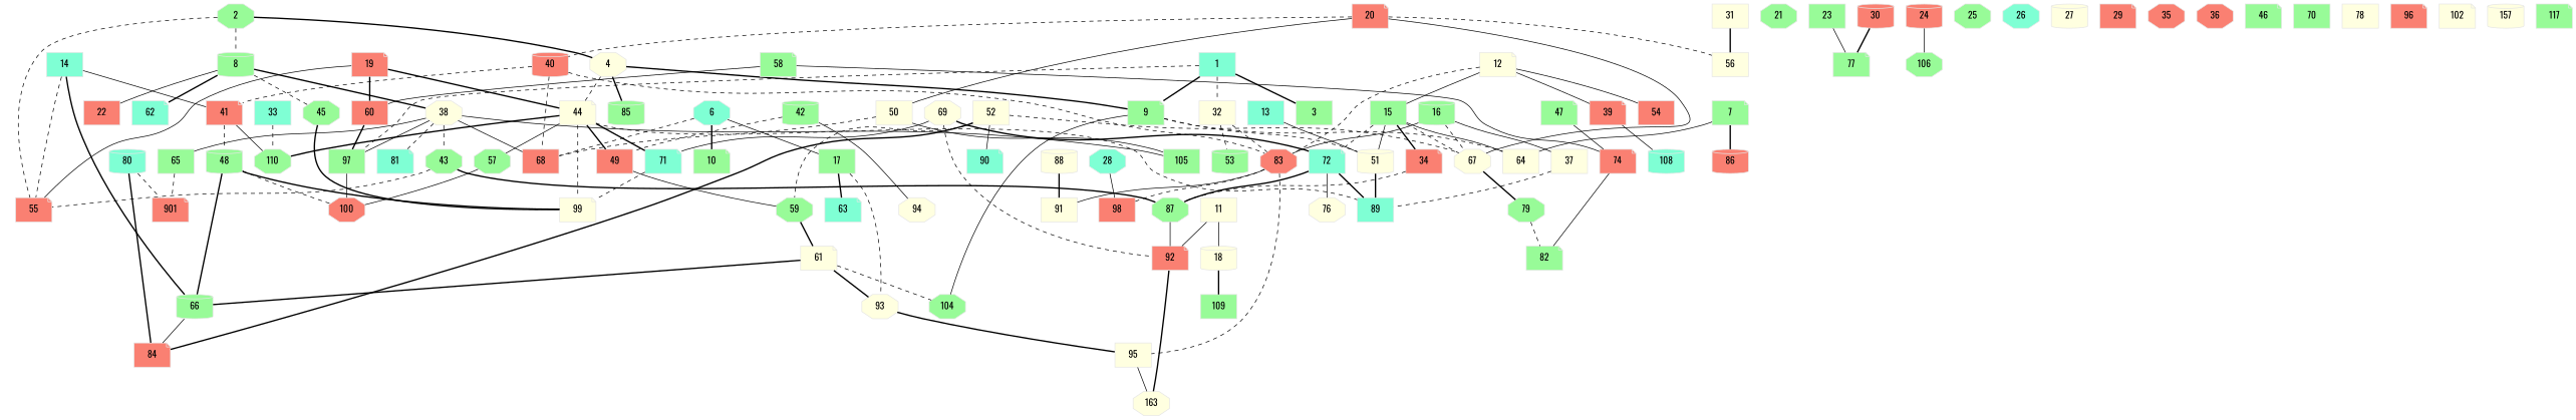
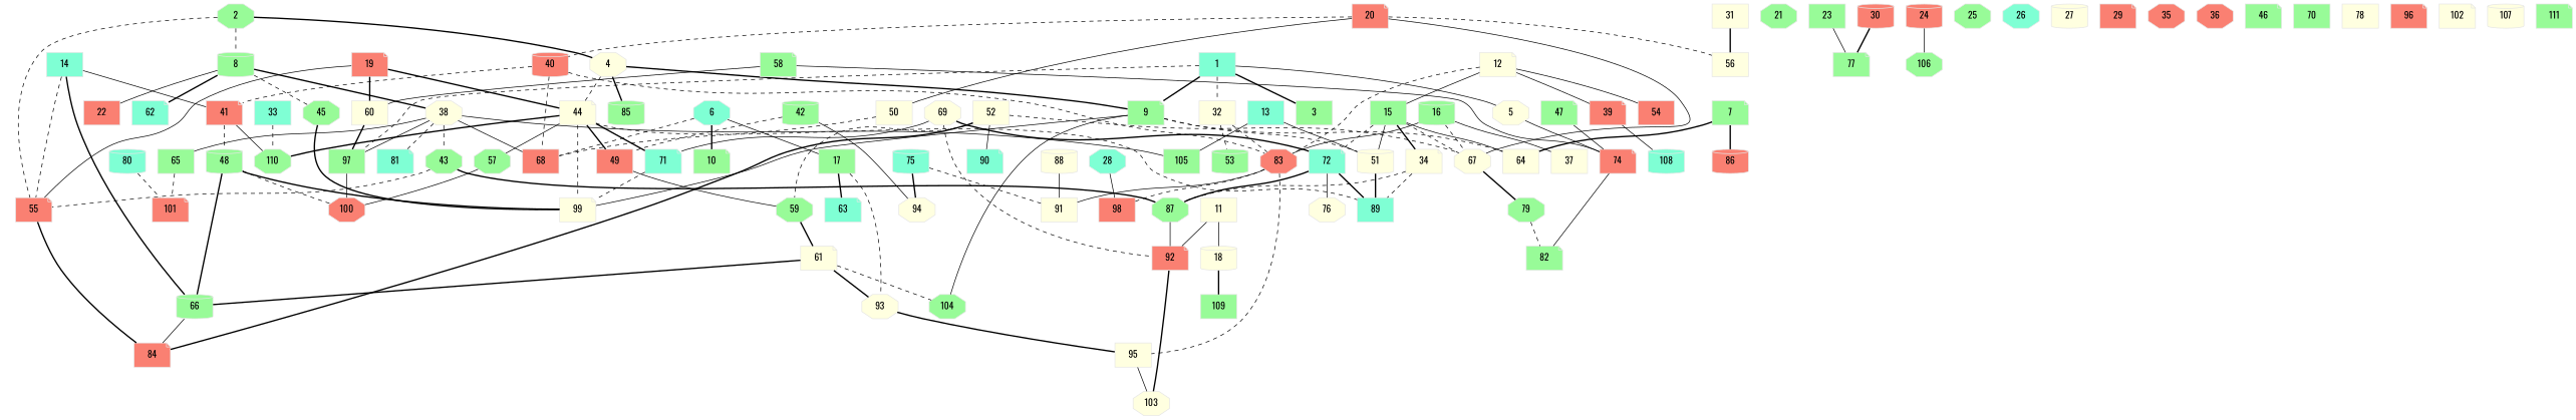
  graph {
    fontname=Oswald
    node [color=gray90 fillcolor=palegreen fontname=Oswald shape=note style=filled]
    edge [fontname=Oswald style=solid]
    1 [fillcolor=aquamarine shape=box]
    3 [shape=box]
+   5 [fillcolor=lightyellow shape=octagon]
    9
    32 [fillcolor=lightyellow shape=box]
    97 [shape=box]
    74 [fillcolor=salmon]
    64 [fillcolor=lightyellow shape=box]
    51 [fillcolor=lightyellow shape=cylinder]
    99 [fillcolor=lightyellow]
    104 [shape=octagon]
    83 [fillcolor=salmon shape=octagon]
    53 [shape=cylinder]
    100 [fillcolor=salmon shape=octagon]
    2 [shape=octagon]
    4 [fillcolor=lightyellow shape=octagon]
    8 [shape=cylinder]
    55 [fillcolor=salmon]
    44 [fillcolor=lightyellow]
    85 [shape=cylinder]
    22 [fillcolor=salmon shape=box]
    38 [fillcolor=lightyellow shape=octagon]
    45 [shape=octagon]
    62 [fillcolor=aquamarine]
    84 [fillcolor=salmon]
    110 [shape=octagon]
    89 [fillcolor=aquamarine shape=box]
    49 [fillcolor=salmon shape=box]
    57 [shape=octagon]
    71 [fillcolor=aquamarine]
    82
    6 [fillcolor=aquamarine shape=octagon]
    10
    17 [shape=box]
    68 [fillcolor=salmon shape=box]
    63 [fillcolor=aquamarine]
    93 [fillcolor=lightyellow shape=octagon]
    7
    86 [fillcolor=salmon shape=cylinder]
    105 [shape=box]
    43 [shape=octagon]
    65 [shape=box]
    81 [fillcolor=aquamarine]
    11 [fillcolor=lightyellow shape=box]
    18 [fillcolor=lightyellow shape=cylinder]
    92 [fillcolor=salmon]
    109 [shape=box]
-   103 [fillcolor=lightyellow shape=octagon label=163]
+   103 [fillcolor=lightyellow shape=octagon]
    12 [fillcolor=lightyellow]
    15 [shape=box]
    39 [fillcolor=salmon]
    54 [fillcolor=salmon shape=box]
-   34 [fillcolor=salmon]
+   34 [fillcolor=lightyellow]
    67 [fillcolor=lightyellow shape=octagon]
    72 [fillcolor=aquamarine]
    108 [fillcolor=aquamarine shape=cylinder]
    98 [fillcolor=salmon shape=box]
    91 [fillcolor=lightyellow shape=box]
    95 [fillcolor=lightyellow shape=box]
    13 [fillcolor=aquamarine shape=box]
    14 [fillcolor=aquamarine shape=box]
    41 [fillcolor=salmon]
    66 [shape=cylinder]
    48 [shape=cylinder]
    87 [shape=octagon]
    79 [shape=octagon]
    76 [fillcolor=lightyellow shape=octagon]
    16 [shape=cylinder]
    37 [fillcolor=lightyellow shape=box]
    19 [fillcolor=salmon]
-   60 [fillcolor=salmon shape=box]
+   60 [fillcolor=lightyellow shape=box]
    20 [fillcolor=salmon]
    40 [fillcolor=salmon shape=cylinder]
    50 [fillcolor=lightyellow shape=box]
    56 [fillcolor=lightyellow shape=box]
    21 [shape=octagon]
    23 [shape=box]
    77
    24 [fillcolor=salmon shape=cylinder]
    106 [shape=octagon]
    25 [shape=octagon]
    26 [fillcolor=aquamarine shape=octagon]
    27 [fillcolor=lightyellow shape=cylinder]
    28 [fillcolor=aquamarine shape=octagon]
    29 [fillcolor=salmon]
    30 [fillcolor=salmon shape=cylinder]
    31 [fillcolor=lightyellow shape=box]
    33 [fillcolor=aquamarine shape=box]
    35 [fillcolor=salmon shape=octagon]
    36 [fillcolor=salmon shape=octagon]
-   101 [fillcolor=salmon label=901]
+   101 [fillcolor=salmon]
    42 [shape=cylinder]
    94 [fillcolor=lightyellow shape=octagon]
    59 [shape=octagon]
    46
    47
    61 [fillcolor=lightyellow]
    52 [fillcolor=lightyellow shape=box]
    90 [fillcolor=aquamarine]
    58
    69 [fillcolor=lightyellow shape=octagon]
    70 [shape=box]
+   75 [fillcolor=aquamarine shape=cylinder]
    78 [fillcolor=lightyellow shape=box]
    80 [fillcolor=aquamarine shape=cylinder]
    88 [fillcolor=lightyellow shape=cylinder]
    96 [fillcolor=salmon]
    102 [fillcolor=lightyellow]
-   107 [fillcolor=lightyellow shape=cylinder label=157]
-   111 [label=117]
+   107 [fillcolor=lightyellow shape=cylinder]
+   111
    1 -- 3 [style=bold]
+   1 -- 5
    1 -- 9 [style=bold]
    1 -- 32 [style=dashed]
    1 -- 97 [style=dashed]
+   5 -- 74
    9 -- 64 [style=dashed]
    9 -- 51 [style=dashed]
+   9 -- 99
    9 -- 104
    32 -- 83 [style=dashed]
    32 -- 53 [style=dashed]
    97 -- 100
    74 -- 82
    51 -- 89 [style=bold]
    83 -- 98 [style=dashed]
    83 -- 91
    83 -- 95 [style=dashed]
    2 -- 4 [style=bold]
    2 -- 8 [style=dashed]
    2 -- 55 [style=dashed]
    4 -- 9 [style=bold]
    4 -- 44 [style=dashed]
    4 -- 85 [style=bold]
    8 -- 22
    8 -- 38 [style=bold]
    8 -- 45 [style=dashed]
    8 -- 62 [style=bold]
-   80 -- 84 [style=bold]
+   55 -- 84 [style=bold]
    44 -- 99 [style=dashed]
    44 -- 110 [style=bold]
    44 -- 89 [style=dashed]
    44 -- 49 [style=bold]
    44 -- 57
    44 -- 71 [style=bold]
    38 -- 97
    38 -- 68
    38 -- 105
    38 -- 43 [style=dashed]
    38 -- 65
    38 -- 81 [style=dashed]
    45 -- 99 [style=bold]
    49 -- 59
    57 -- 100
    71 -- 99 [style=dashed]
    6 -- 10 [style=bold]
    6 -- 17
    6 -- 68 [style=dashed]
    17 -- 63 [style=bold]
    17 -- 93 [style=dashed]
    93 -- 95 [style=bold]
-   7 -- 64
+   7 -- 64 [style=bold]
    7 -- 86 [style=bold]
    43 -- 55 [style=dashed]
    43 -- 87 [style=bold]
    65 -- 101 [style=dashed]
    11 -- 18
    11 -- 92
    18 -- 109 [style=bold]
    92 -- 103 [style=bold]
    12 -- 83 [style=dashed]
    12 -- 15
    12 -- 39
    12 -- 54
    15 -- 64
    15 -- 51
    15 -- 34 [style=bold]
    15 -- 67 [style=dashed]
    15 -- 72 [style=dashed]
    39 -- 108
-   37 -- 89 [style=dashed]
+   34 -- 89 [style=dashed]
    34 -- 87 [style=dashed]
    67 -- 79 [style=bold]
    72 -- 89 [style=bold]
    72 -- 87 [style=bold]
    72 -- 76
    95 -- 103
    13 -- 51
-   50 -- 105
+   13 -- 105
    14 -- 55 [style=dashed]
    14 -- 41
    14 -- 66 [style=bold]
    41 -- 110
    41 -- 48 [style=dashed]
    66 -- 84
    48 -- 99 [style=bold]
    48 -- 100 [style=dashed]
    48 -- 66 [style=bold]
    87 -- 92
    79 -- 82 [style=dashed]
    16 -- 83
    16 -- 67 [style=dashed]
    16 -- 37
    19 -- 55
    19 -- 44 [style=bold]
    19 -- 60 [style=bold]
    60 -- 97 [style=bold]
    20 -- 67
    20 -- 40 [style=dashed]
    20 -- 50
    20 -- 56 [style=dashed]
    40 -- 83 [style=dashed]
    40 -- 68 [style=dashed]
    40 -- 41 [style=dashed]
    50 -- 68 [style=dashed]
    23 -- 77
    24 -- 106
    28 -- 98
    30 -- 77 [style=bold]
    31 -- 56 [style=bold]
    33 -- 110 [style=dashed]
    42 -- 49 [style=dashed]
    42 -- 94
    59 -- 61 [style=bold]
    47 -- 74
    61 -- 104 [style=dashed]
    61 -- 93 [style=bold]
    61 -- 66 [style=bold]
    52 -- 84 [style=bold]
    52 -- 67 [style=dashed]
    52 -- 59 [style=dashed]
    52 -- 90
    58 -- 74
    58 -- 60
    69 -- 71
    69 -- 92 [style=dashed]
    69 -- 72 [style=bold]
+   75 -- 91 [style=dashed]
+   75 -- 94 [style=bold]
    80 -- 101 [style=dashed]
-   88 -- 91 [style=bold]
+   88 -- 91
  }
